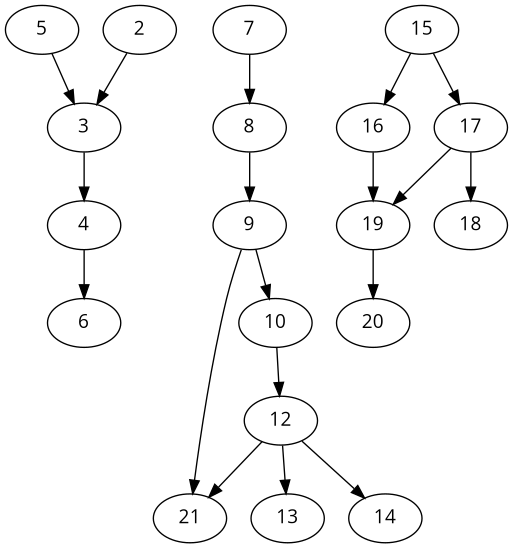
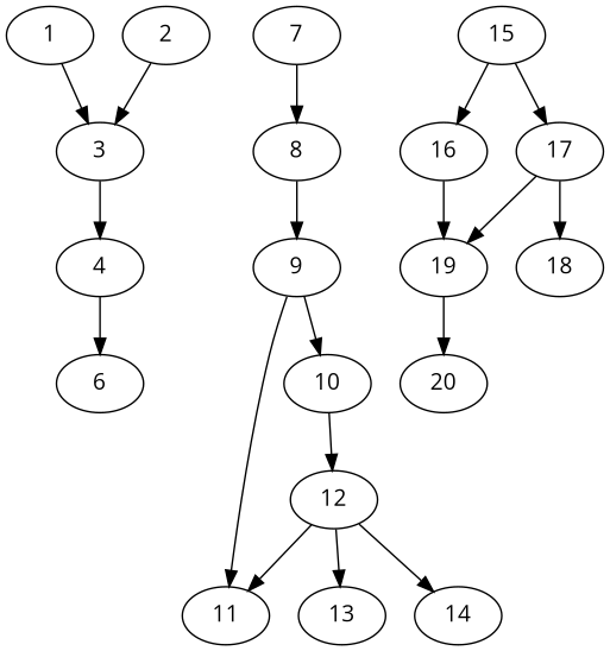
  digraph {
    fontname="Open Sans"
    node [alpha=0.05 fontname="Open Sans"]
    edge [fontname="Open Sans"]
-   1 [alpha=0.04 expect_size=51338240 label=5]
+   1 [alpha=0.04 expect_size=51338240]
    3 [alpha=0.06 expect_size=26005504]
    4 [alpha=0.03 expect_size=34766848]
    6 [expect_size=38494208]
    2 [expect_size=52039680]
    7 [alpha=0.18 expect_size=42555392]
    8 [alpha=0.02 expect_size=5714944]
    9 [alpha=0.13 expect_size=50037760]
    10 [expect_size=51473408]
-   11 [alpha=0.15 expect_size=20786176 label=21]
+   11 [alpha=0.15 expect_size=20786176]
    12 [alpha=0.00 expect_size=31357952]
    13 [alpha=0.15 expect_size=43569152]
    14 [alpha=0.03 expect_size=11675648]
    15 [alpha=0.16 expect_size=18583552]
    16 [alpha=0.18 expect_size=40309760]
    17 [expect_size=50963456]
    19 [alpha=0.00 expect_size=51975168]
    18 [alpha=0.20 expect_size=46785536]
    20 [alpha=0.15 expect_size=36592640]
    1 -> 3
    3 -> 4
    4 -> 6
    2 -> 3
    7 -> 8
    8 -> 9
    9 -> 10
    9 -> 11
    10 -> 12
    12 -> 11
    12 -> 13
    12 -> 14
    15 -> 16
    15 -> 17
    16 -> 19
    17 -> 19
    17 -> 18
    19 -> 20
  }
